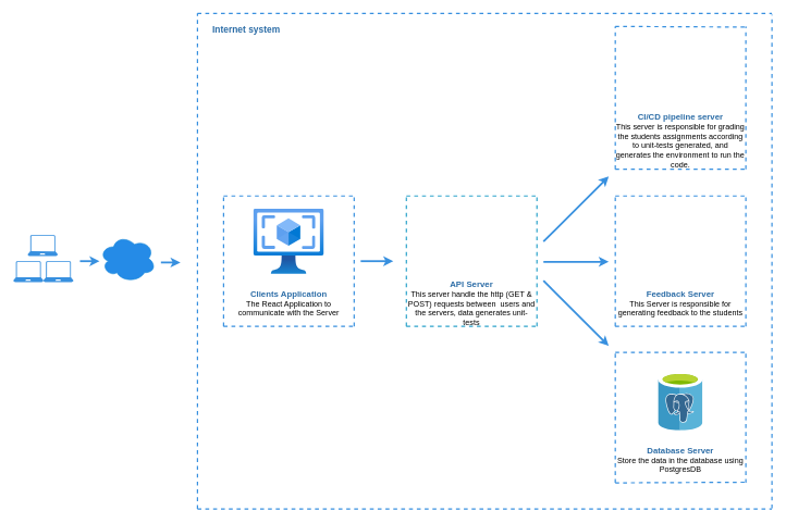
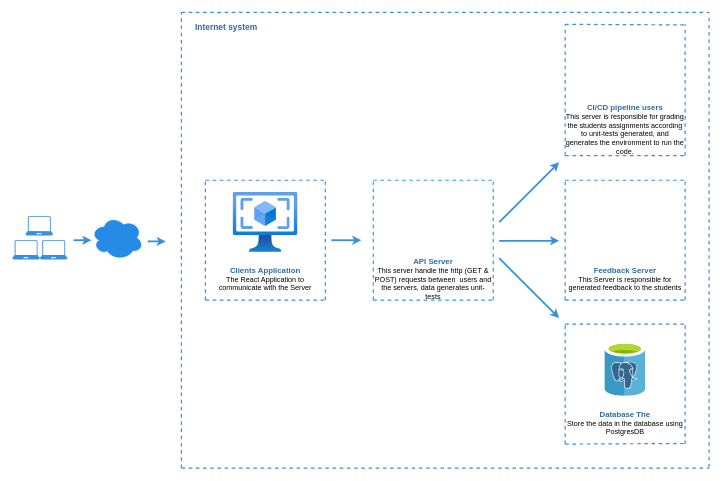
  <mxCell id="0" />
  <mxCell id="1" parent="0" />
  <mxCell id="2" value="" style="verticalLabelPosition=bottom;html=1;verticalAlign=top;align=center;strokeColor=none;fillColor=#3890df;shape=mxgraph.azure.laptop;pointerEvents=1;" parent="1" vertex="1"><mxGeometry x="42" y="360" width="46" height="32" as="geometry" /></mxCell>
  <mxCell id="3" value="" style="endArrow=classic;html=1;rounded=0;strokeColor=#3890df;strokeWidth=3;" parent="1" edge="1"><mxGeometry width="50" height="50" relative="1" as="geometry"><mxPoint x="122" y="400" as="sourcePoint" /><mxPoint x="152" y="400" as="targetPoint" /></mxGeometry></mxCell>
  <mxCell id="4" value="" style="ellipse;shape=cloud;whiteSpace=wrap;html=1;shadow=0;fillColor=#258be7;strokeColor=#1788d9;" parent="1" vertex="1"><mxGeometry x="152" y="360" width="86" height="72" as="geometry" /></mxCell>
  <mxCell id="5" value="" style="endArrow=classic;html=1;rounded=0;strokeColor=#3890df;strokeWidth=3;" parent="1" edge="1"><mxGeometry width="50" height="50" relative="1" as="geometry"><mxPoint x="246" y="402" as="sourcePoint" /><mxPoint x="276" y="402" as="targetPoint" /></mxGeometry></mxCell>
  <mxCell id="6" value="" style="endArrow=none;dashed=1;html=1;rounded=0;strokeColor=#3890df;strokeWidth=2;" parent="1" edge="1"><mxGeometry width="50" height="50" relative="1" as="geometry"><mxPoint x="342" y="500" as="sourcePoint" /><mxPoint x="342" y="300" as="targetPoint" /></mxGeometry></mxCell>
  <mxCell id="7" value="" style="endArrow=none;dashed=1;html=1;rounded=0;strokeColor=#3890df;strokeWidth=2;" parent="1" edge="1"><mxGeometry width="50" height="50" relative="1" as="geometry"><mxPoint x="542" y="500" as="sourcePoint" /><mxPoint x="542" y="300" as="targetPoint" /></mxGeometry></mxCell>
  <mxCell id="8" value="" style="endArrow=none;dashed=1;html=1;rounded=0;strokeColor=#3890df;strokeWidth=2;" parent="1" edge="1"><mxGeometry width="50" height="50" relative="1" as="geometry"><mxPoint x="342" y="500" as="sourcePoint" /><mxPoint x="542" y="500" as="targetPoint" /></mxGeometry></mxCell>
  <mxCell id="9" value="" style="endArrow=none;dashed=1;html=1;rounded=0;strokeColor=#3890df;strokeWidth=2;" parent="1" edge="1"><mxGeometry width="50" height="50" relative="1" as="geometry"><mxPoint x="342" y="300" as="sourcePoint" /><mxPoint x="542" y="300" as="targetPoint" /></mxGeometry></mxCell>
  <mxCell id="10" value="" style="endArrow=none;dashed=1;html=1;rounded=0;strokeColor=#3890df;strokeWidth=2;" parent="1" edge="1"><mxGeometry width="50" height="50" relative="1" as="geometry"><mxPoint x="302" y="780" as="sourcePoint" /><mxPoint x="302" y="20" as="targetPoint" /></mxGeometry></mxCell>
  <mxCell id="11" value="" style="endArrow=none;dashed=1;html=1;rounded=0;strokeColor=#3890df;strokeWidth=2;" parent="1" edge="1"><mxGeometry width="50" height="50" relative="1" as="geometry"><mxPoint x="1182" y="779" as="sourcePoint" /><mxPoint x="1182" y="22" as="targetPoint" /></mxGeometry></mxCell>
  <mxCell id="12" value="" style="endArrow=none;dashed=1;html=1;rounded=0;strokeColor=#3890df;strokeWidth=2;" parent="1" edge="1"><mxGeometry width="50" height="50" relative="1" as="geometry"><mxPoint x="302" y="780" as="sourcePoint" /><mxPoint x="1182" y="780" as="targetPoint" /></mxGeometry></mxCell>
  <mxCell id="13" value="" style="endArrow=none;dashed=1;html=1;rounded=0;strokeColor=#3890df;strokeWidth=2;" parent="1" edge="1"><mxGeometry width="50" height="50" relative="1" as="geometry"><mxPoint x="302" y="20" as="sourcePoint" /><mxPoint x="1182" y="20" as="targetPoint" /></mxGeometry></mxCell>
  <mxCell id="14" value="&lt;b&gt;&lt;font color=&quot;#2b6ca6&quot; style=&quot;font-size: 13px;&quot;&gt;Clients Application&lt;/font&gt;&lt;/b&gt;&lt;br&gt;The React Application to communicate with the Server" style="text;html=1;align=center;verticalAlign=middle;whiteSpace=wrap;rounded=0;strokeColor=none;strokeWidth=2;" parent="1" vertex="1"><mxGeometry x="352" y="440" width="180" height="50" as="geometry" /></mxCell>
  <mxCell id="15" value="" style="endArrow=none;dashed=1;html=1;rounded=0;strokeColor=#2ea4cb;strokeWidth=2;" parent="1" edge="1"><mxGeometry width="50" height="50" relative="1" as="geometry"><mxPoint x="622" y="500" as="sourcePoint" /><mxPoint x="622" y="300" as="targetPoint" /></mxGeometry></mxCell>
  <mxCell id="16" value="" style="endArrow=none;dashed=1;html=1;rounded=0;strokeColor=#2ea4cb;strokeWidth=2;" parent="1" edge="1"><mxGeometry width="50" height="50" relative="1" as="geometry"><mxPoint x="822" y="500" as="sourcePoint" /><mxPoint x="822" y="296.63" as="targetPoint" /></mxGeometry></mxCell>
  <mxCell id="17" value="" style="endArrow=none;dashed=1;html=1;rounded=0;strokeColor=#2ea4cb;strokeWidth=2;" parent="1" edge="1"><mxGeometry width="50" height="50" relative="1" as="geometry"><mxPoint x="622" y="500" as="sourcePoint" /><mxPoint x="822" y="500" as="targetPoint" /></mxGeometry></mxCell>
  <mxCell id="18" value="" style="endArrow=none;dashed=1;html=1;rounded=0;strokeColor=#2ea4cb;strokeWidth=2;" parent="1" edge="1"><mxGeometry width="50" height="50" relative="1" as="geometry"><mxPoint x="622" y="300" as="sourcePoint" /><mxPoint x="822" y="300" as="targetPoint" /></mxGeometry></mxCell>
  <mxCell id="19" value="&lt;b&gt;&lt;font color=&quot;#2b6ca6&quot; style=&quot;font-size: 13px;&quot;&gt;API Server&lt;/font&gt;&lt;/b&gt;&lt;div&gt;This server handle the http (GET &amp;amp; POST) requests between&amp;nbsp; users and the servers, data generates unit-tests&lt;/div&gt;" style="text;html=1;align=center;verticalAlign=middle;whiteSpace=wrap;rounded=0;strokeColor=none;strokeWidth=2;" parent="1" vertex="1"><mxGeometry x="622" y="440" width="200" height="50" as="geometry" /></mxCell>
  <mxCell id="20" value="" style="endArrow=none;dashed=1;html=1;rounded=0;strokeColor=#3890df;strokeWidth=2;" parent="1" edge="1"><mxGeometry width="50" height="50" relative="1" as="geometry"><mxPoint x="942" y="259" as="sourcePoint" /><mxPoint x="942" y="40" as="targetPoint" /></mxGeometry></mxCell>
  <mxCell id="21" value="" style="endArrow=none;dashed=1;html=1;rounded=0;strokeColor=#3890df;strokeWidth=2;" parent="1" edge="1"><mxGeometry width="50" height="50" relative="1" as="geometry"><mxPoint x="1142" y="259" as="sourcePoint" /><mxPoint x="1142" y="40" as="targetPoint" /></mxGeometry></mxCell>
  <mxCell id="22" value="" style="endArrow=none;dashed=1;html=1;rounded=0;strokeColor=#3890df;strokeWidth=2;" parent="1" edge="1"><mxGeometry width="50" height="50" relative="1" as="geometry"><mxPoint x="942" y="259" as="sourcePoint" /><mxPoint x="1142" y="259" as="targetPoint" /></mxGeometry></mxCell>
  <mxCell id="23" value="" style="endArrow=none;dashed=1;html=1;rounded=0;strokeColor=#3890df;strokeWidth=2;" parent="1" edge="1"><mxGeometry width="50" height="50" relative="1" as="geometry"><mxPoint x="942" y="40" as="sourcePoint" /><mxPoint x="1142" y="41" as="targetPoint" /></mxGeometry></mxCell>
- <mxCell id="24" value="&lt;b&gt;&lt;font color=&quot;#2b6ca6&quot; style=&quot;font-size: 13px;&quot;&gt;CI/CD pipeline server&lt;/font&gt;&lt;/b&gt;&lt;div&gt;This server is responsible for grading the students assignments according to unit-tests generated, and generates the environment to run the code.&lt;/div&gt;" style="text;html=1;align=center;verticalAlign=middle;whiteSpace=wrap;rounded=0;strokeColor=none;strokeWidth=2;" parent="1" vertex="1"><mxGeometry x="942" y="170.33" width="200" height="90" as="geometry" /></mxCell>
+ <mxCell id="24" value="&lt;b&gt;&lt;font color=&quot;#2b6ca6&quot; style=&quot;font-size: 13px;&quot;&gt;CI/CD pipeline users&lt;/font&gt;&lt;/b&gt;&lt;div&gt;This server is responsible for grading the students assignments according to unit-tests generated, and generates the environment to run the code.&lt;/div&gt;" style="text;html=1;align=center;verticalAlign=middle;whiteSpace=wrap;rounded=0;strokeColor=none;strokeWidth=2;" parent="1" vertex="1"><mxGeometry x="942" y="170.33" width="200" height="90" as="geometry" /></mxCell>
  <mxCell id="25" value="" style="endArrow=none;dashed=1;html=1;rounded=0;strokeColor=#3890df;strokeWidth=2;" parent="1" edge="1"><mxGeometry width="50" height="50" relative="1" as="geometry"><mxPoint x="942" y="500" as="sourcePoint" /><mxPoint x="942" y="298" as="targetPoint" /></mxGeometry></mxCell>
  <mxCell id="26" value="" style="endArrow=none;dashed=1;html=1;rounded=0;strokeColor=#3890df;strokeWidth=2;" parent="1" edge="1"><mxGeometry width="50" height="50" relative="1" as="geometry"><mxPoint x="1142" y="500" as="sourcePoint" /><mxPoint x="1142" y="300" as="targetPoint" /></mxGeometry></mxCell>
  <mxCell id="27" value="" style="endArrow=none;dashed=1;html=1;rounded=0;strokeColor=#3890df;strokeWidth=2;" parent="1" edge="1"><mxGeometry width="50" height="50" relative="1" as="geometry"><mxPoint x="942" y="500" as="sourcePoint" /><mxPoint x="1142" y="500" as="targetPoint" /></mxGeometry></mxCell>
  <mxCell id="28" value="" style="endArrow=none;dashed=1;html=1;rounded=0;strokeColor=#3890df;strokeWidth=2;" parent="1" edge="1"><mxGeometry width="50" height="50" relative="1" as="geometry"><mxPoint x="942" y="300" as="sourcePoint" /><mxPoint x="1142" y="300" as="targetPoint" /></mxGeometry></mxCell>
- <mxCell id="29" value="&lt;b&gt;&lt;font color=&quot;#2b6ca6&quot; style=&quot;font-size: 13px;&quot;&gt;Feedback Server&lt;/font&gt;&lt;/b&gt;&lt;div&gt;This Server is responsible for generating feedback to the students&lt;/div&gt;" style="text;html=1;align=center;verticalAlign=middle;whiteSpace=wrap;rounded=0;strokeColor=none;strokeWidth=2;" parent="1" vertex="1"><mxGeometry x="942" y="440" width="200" height="50" as="geometry" /></mxCell>
+ <mxCell id="29" value="&lt;b&gt;&lt;font color=&quot;#2b6ca6&quot; style=&quot;font-size: 13px;&quot;&gt;Feedback Server&lt;/font&gt;&lt;/b&gt;&lt;div&gt;This Server is responsible for generated feedback to the students&lt;/div&gt;" style="text;html=1;align=center;verticalAlign=middle;whiteSpace=wrap;rounded=0;strokeColor=none;strokeWidth=2;" parent="1" vertex="1"><mxGeometry x="942" y="440" width="200" height="50" as="geometry" /></mxCell>
  <mxCell id="30" value="" style="endArrow=none;dashed=1;html=1;rounded=0;strokeColor=#3890df;strokeWidth=2;" parent="1" edge="1"><mxGeometry width="50" height="50" relative="1" as="geometry"><mxPoint x="942" y="740" as="sourcePoint" /><mxPoint x="942" y="539" as="targetPoint" /></mxGeometry></mxCell>
  <mxCell id="31" value="" style="endArrow=none;dashed=1;html=1;rounded=0;strokeColor=#3890df;strokeWidth=2;" parent="1" edge="1"><mxGeometry width="50" height="50" relative="1" as="geometry"><mxPoint x="1142" y="740" as="sourcePoint" /><mxPoint x="1142" y="540" as="targetPoint" /></mxGeometry></mxCell>
  <mxCell id="32" value="" style="endArrow=none;dashed=1;html=1;rounded=0;strokeColor=#3890df;strokeWidth=2;" parent="1" edge="1"><mxGeometry width="50" height="50" relative="1" as="geometry"><mxPoint x="942" y="740" as="sourcePoint" /><mxPoint x="1142" y="739" as="targetPoint" /></mxGeometry></mxCell>
  <mxCell id="33" value="" style="endArrow=none;dashed=1;html=1;rounded=0;strokeColor=#3890df;strokeWidth=2;" parent="1" edge="1"><mxGeometry width="50" height="50" relative="1" as="geometry"><mxPoint x="942" y="540" as="sourcePoint" /><mxPoint x="1142" y="540" as="targetPoint" /></mxGeometry></mxCell>
- <mxCell id="34" value="&lt;b&gt;&lt;font color=&quot;#2b6ca6&quot; style=&quot;font-size: 13px;&quot;&gt;Database Server&lt;/font&gt;&lt;/b&gt;&lt;div&gt;Store the data in the database using PostgresDB&lt;/div&gt;" style="text;html=1;align=center;verticalAlign=middle;whiteSpace=wrap;rounded=0;strokeColor=none;strokeWidth=2;" parent="1" vertex="1"><mxGeometry x="942" y="680" width="200" height="50" as="geometry" /></mxCell>
+ <mxCell id="34" value="&lt;b&gt;&lt;font color=&quot;#2b6ca6&quot; style=&quot;font-size: 13px;&quot;&gt;Database The&lt;/font&gt;&lt;/b&gt;&lt;div&gt;Store the data in the database using PostgresDB&lt;/div&gt;" style="text;html=1;align=center;verticalAlign=middle;whiteSpace=wrap;rounded=0;strokeColor=none;strokeWidth=2;" parent="1" vertex="1"><mxGeometry x="942" y="680" width="200" height="50" as="geometry" /></mxCell>
  <mxCell id="35" value="" style="endArrow=classic;html=1;rounded=0;strokeColor=#3890df;strokeWidth=3;" parent="1" edge="1"><mxGeometry width="50" height="50" relative="1" as="geometry"><mxPoint x="552" y="400" as="sourcePoint" /><mxPoint x="602" y="400" as="targetPoint" /></mxGeometry></mxCell>
  <mxCell id="36" value="" style="endArrow=classic;html=1;rounded=0;strokeWidth=3;strokeColor=#3890df;" parent="1" edge="1"><mxGeometry width="50" height="50" relative="1" as="geometry"><mxPoint x="832" y="370" as="sourcePoint" /><mxPoint x="932" y="270" as="targetPoint" /></mxGeometry></mxCell>
  <mxCell id="37" value="" style="endArrow=classic;html=1;rounded=0;strokeWidth=3;strokeColor=#3890df;" parent="1" edge="1"><mxGeometry width="50" height="50" relative="1" as="geometry"><mxPoint x="832" y="401" as="sourcePoint" /><mxPoint x="932" y="401" as="targetPoint" /></mxGeometry></mxCell>
  <mxCell id="38" value="" style="endArrow=classic;html=1;rounded=0;strokeWidth=3;strokeColor=#3890df;" parent="1" edge="1"><mxGeometry width="50" height="50" relative="1" as="geometry"><mxPoint x="832" y="430" as="sourcePoint" /><mxPoint x="932" y="530" as="targetPoint" /></mxGeometry></mxCell>
  <mxCell id="39" value="" style="verticalLabelPosition=bottom;html=1;verticalAlign=top;align=center;strokeColor=none;fillColor=#3890df;shape=mxgraph.azure.laptop;pointerEvents=1;" parent="1" vertex="1"><mxGeometry x="20" y="400" width="46" height="32" as="geometry" /></mxCell>
  <mxCell id="40" value="" style="verticalLabelPosition=bottom;html=1;verticalAlign=top;align=center;strokeColor=none;fillColor=#3890df;shape=mxgraph.azure.laptop;pointerEvents=1;" parent="1" vertex="1"><mxGeometry x="66" y="400" width="46" height="32" as="geometry" /></mxCell>
  <mxCell id="41" value="" style="image;aspect=fixed;html=1;points=[];align=center;fontSize=12;image=img/lib/azure2/compute/VM_Images_Classic.svg;" parent="1" vertex="1"><mxGeometry x="387.91" y="319.67" width="108.17" height="100.33" as="geometry" /></mxCell>
  <mxCell id="42" value="" style="image;sketch=0;aspect=fixed;html=1;points=[];align=center;fontSize=12;image=img/lib/mscae/Azure_Database_for_PostgreSQL_servers.svg;" parent="1" vertex="1"><mxGeometry x="1007.8" y="570" width="68.4" height="90" as="geometry" /></mxCell>
  <mxCell id="43" value="" style="shape=image;verticalLabelPosition=bottom;labelBackgroundColor=default;verticalAlign=top;aspect=fixed;imageAspect=0;image=https://cdn2.iconfinder.com/data/icons/whcompare-isometric-web-hosting-servers/50/value-server-512.png;" parent="1" vertex="1"><mxGeometry x="662" y="309.84" width="120" height="120" as="geometry" /></mxCell>
  <mxCell id="44" value="" style="shape=image;verticalLabelPosition=bottom;labelBackgroundColor=default;verticalAlign=top;aspect=fixed;imageAspect=0;image=https://cdn2.iconfinder.com/data/icons/whcompare-isometric-web-hosting-servers/50/value-server-512.png;" parent="1" vertex="1"><mxGeometry x="982" y="312" width="120" height="120" as="geometry" /></mxCell>
  <mxCell id="45" value="" style="shape=image;verticalLabelPosition=bottom;labelBackgroundColor=default;verticalAlign=top;aspect=fixed;imageAspect=0;image=https://cdn2.iconfinder.com/data/icons/whcompare-isometric-web-hosting-servers/50/value-server-512.png;" parent="1" vertex="1"><mxGeometry x="982" y="50.33" width="120" height="120" as="geometry" /></mxCell>
  <mxCell id="46" value="&lt;b&gt;&lt;font color=&quot;#2b6ca6&quot; style=&quot;font-size: 14px;&quot;&gt;Internet system&lt;/font&gt;&lt;/b&gt;" style="text;html=1;align=center;verticalAlign=middle;whiteSpace=wrap;rounded=0;fontColor=#3a91df;" parent="1" vertex="1"><mxGeometry x="312" y="30" width="130" height="30" as="geometry" /></mxCell>
